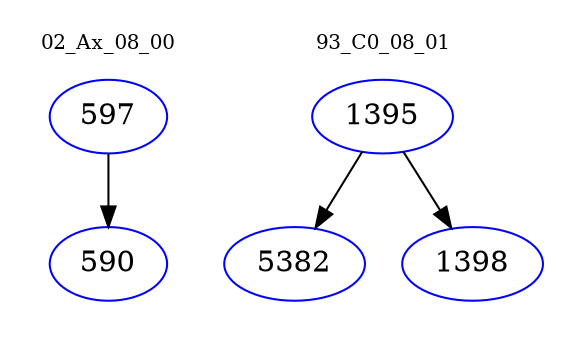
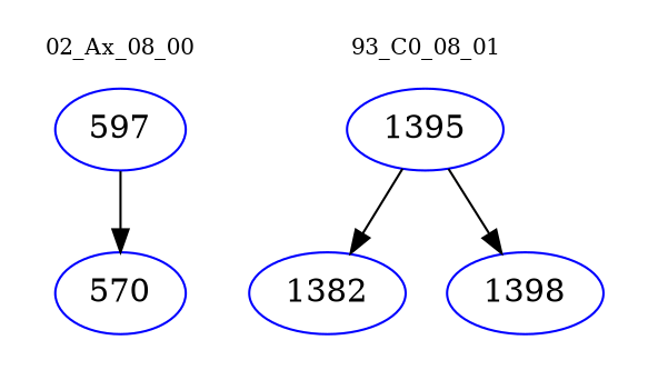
  digraph {
    node [color=blue]
    edge [color=black]
    n1 [label=597]
-   n2 [label=590]
+   n2 [label=570]
    n3 [label=1395]
-   n4 [label=5382]
+   n4 [label=1382]
    n5 [label=1398]
    subgraph cluster_1 {
      color=white
      fontsize=10
      label="02_Ax_08_00"
      n1
      n2
    }
    subgraph cluster_2 {
      color=white
      fontsize=10
      label="93_C0_08_01"
      n3
      n4
      n5
    }
    n1 -> n2
    n3 -> n4
    n3 -> n5
  }
